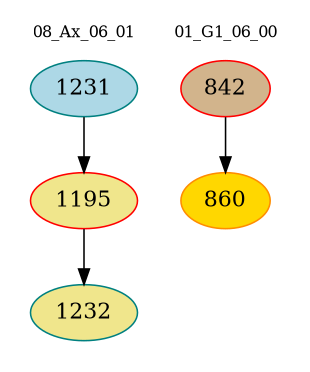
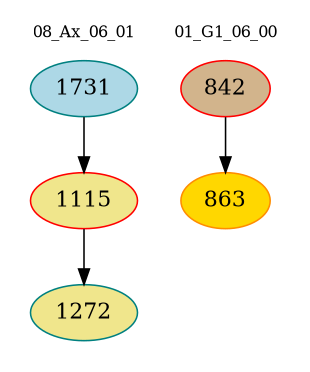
  digraph {
    node [color=teal fillcolor=khaki style=filled]
    edge [color=black]
-   n1 [fillcolor=lightblue label=1231]
-   n2 [label=1232]
-   n3 [color=red label=1195]
+   n1 [fillcolor=lightblue label=1731]
+   n2 [label=1272]
+   n3 [color=red label=1115]
    n4 [color=red fillcolor=tan label=842]
-   n5 [color=darkorange fillcolor=gold label=860]
+   n5 [color=darkorange fillcolor=gold label=863]
    subgraph cluster_1 {
      color=white
      fontsize=10
      label="08_Ax_06_01"
      n1
      n2
      n3
    }
    subgraph cluster_2 {
      color=white
      fontsize=10
      label="01_G1_06_00"
      n4
      n5
    }
    n1 -> n3
    n3 -> n2
    n4 -> n5
  }
